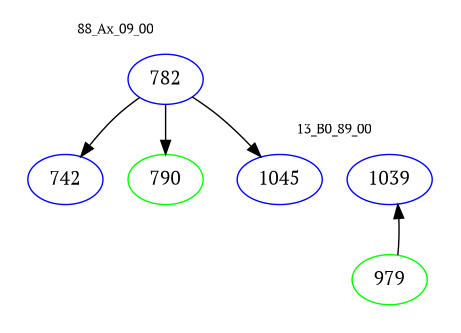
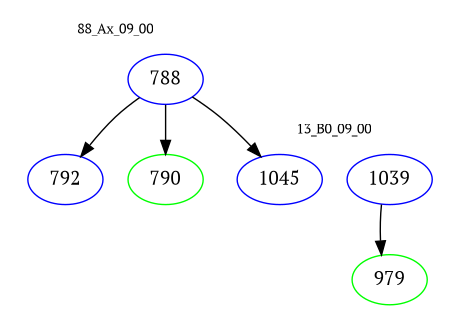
  digraph {
    fontname="PT Serif"
    node [color=blue fontname="PT Serif"]
    edge [color=black fontname="PT Serif"]
-   n1 [label=782]
-   n2 [label=742]
+   n1 [label=788]
+   n2 [label=792]
    n3 [color=green label=790]
    n4 [label=1039]
    n5 [color=green label=979]
    n6 [label=1045]
    subgraph cluster_1 {
      color=white
      fontsize=10
      label="88_Ax_09_00"
      n1
      n2
      n3
    }
    subgraph cluster_2 {
      color=white
      fontsize=10
-     label="13_B0_89_00"
+     label="13_B0_09_00"
      n4
      n5
      n6
    }
    n1 -> n2
    n1 -> n3
    n1 -> n6
-   n5 -> n4
+   n4 -> n5
  }
